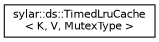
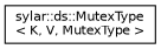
  digraph {
    rankdir=LR
-   n1 [color=black fillcolor=white fontname=Helvetica fontsize=10 height=0.2 label="sylar::ds::TimedLruCache\l\< K, V, MutexType \>" shape=record style=filled width=0.4]
+   n1 [color=black fillcolor=white fontname=Helvetica fontsize=10 height=0.2 label="sylar::ds::MutexType\l\< K, V, MutexType \>" shape=record style=filled width=0.4]
  }
